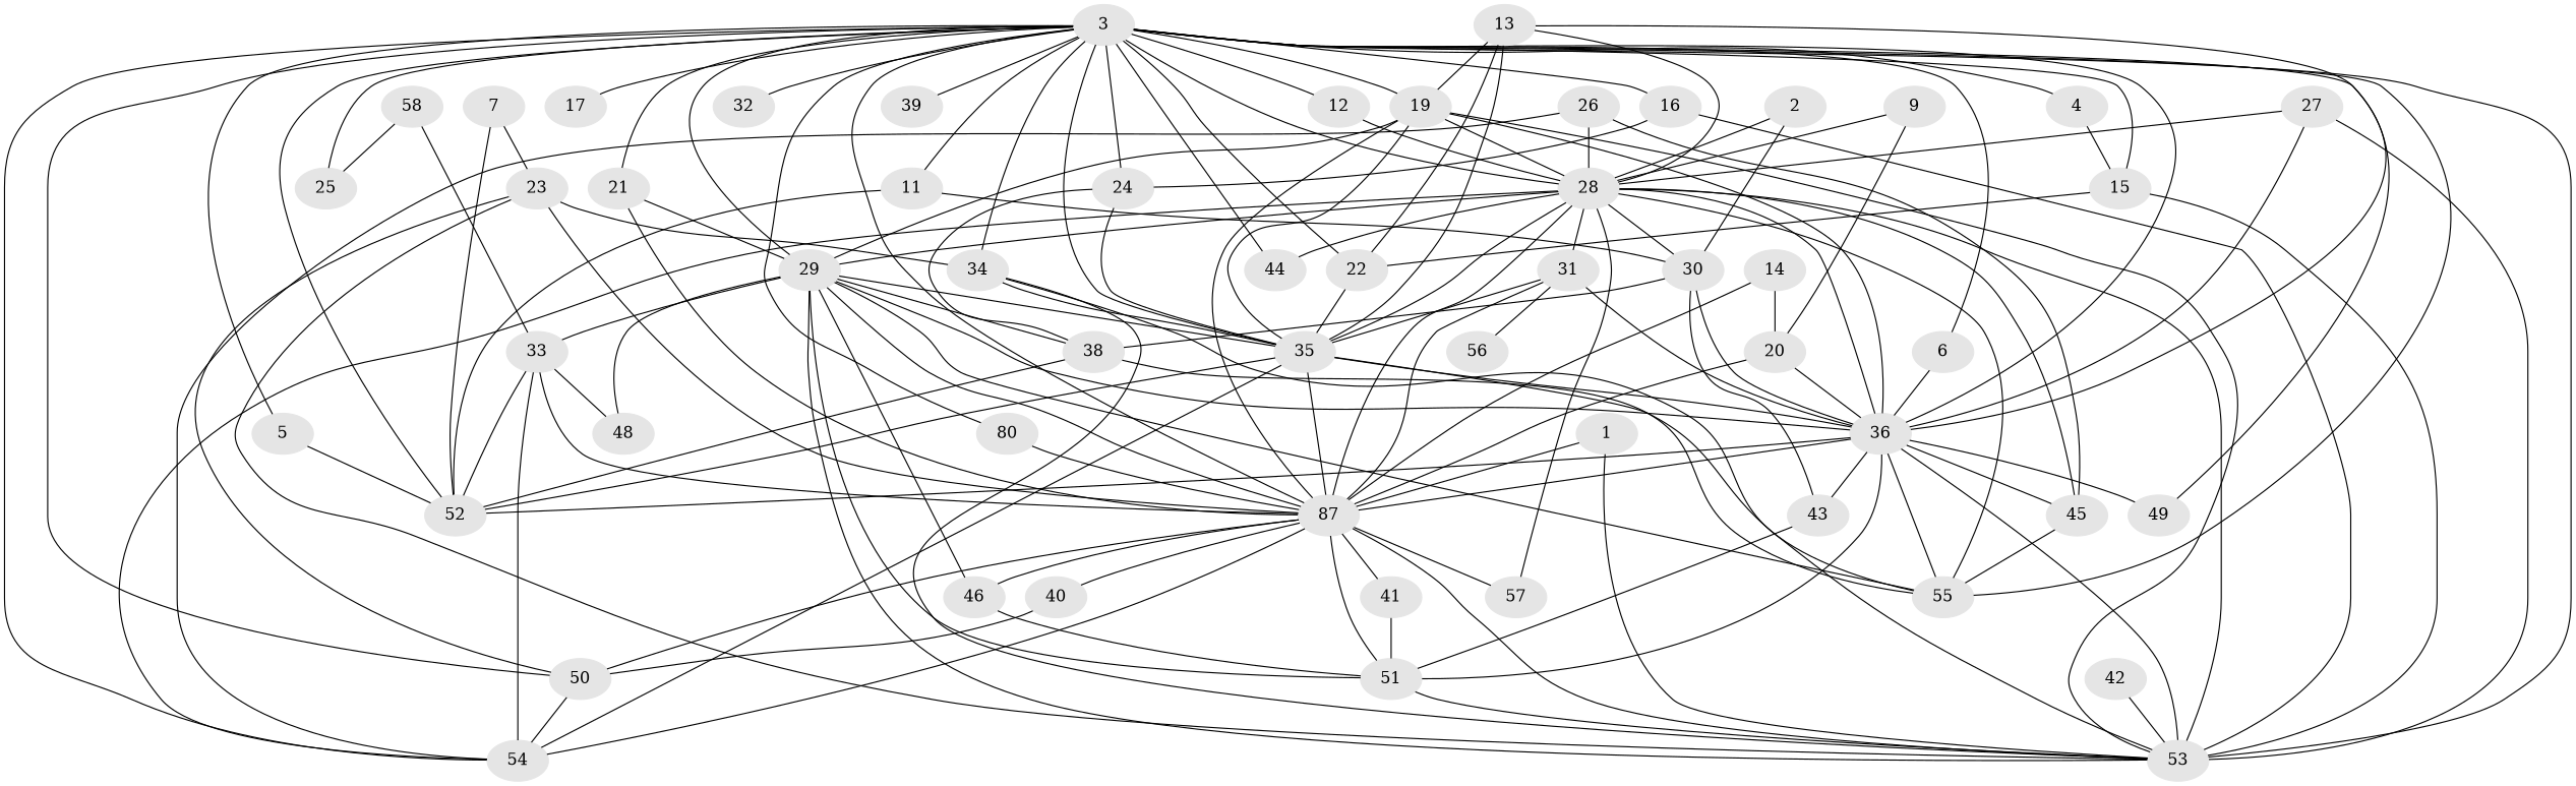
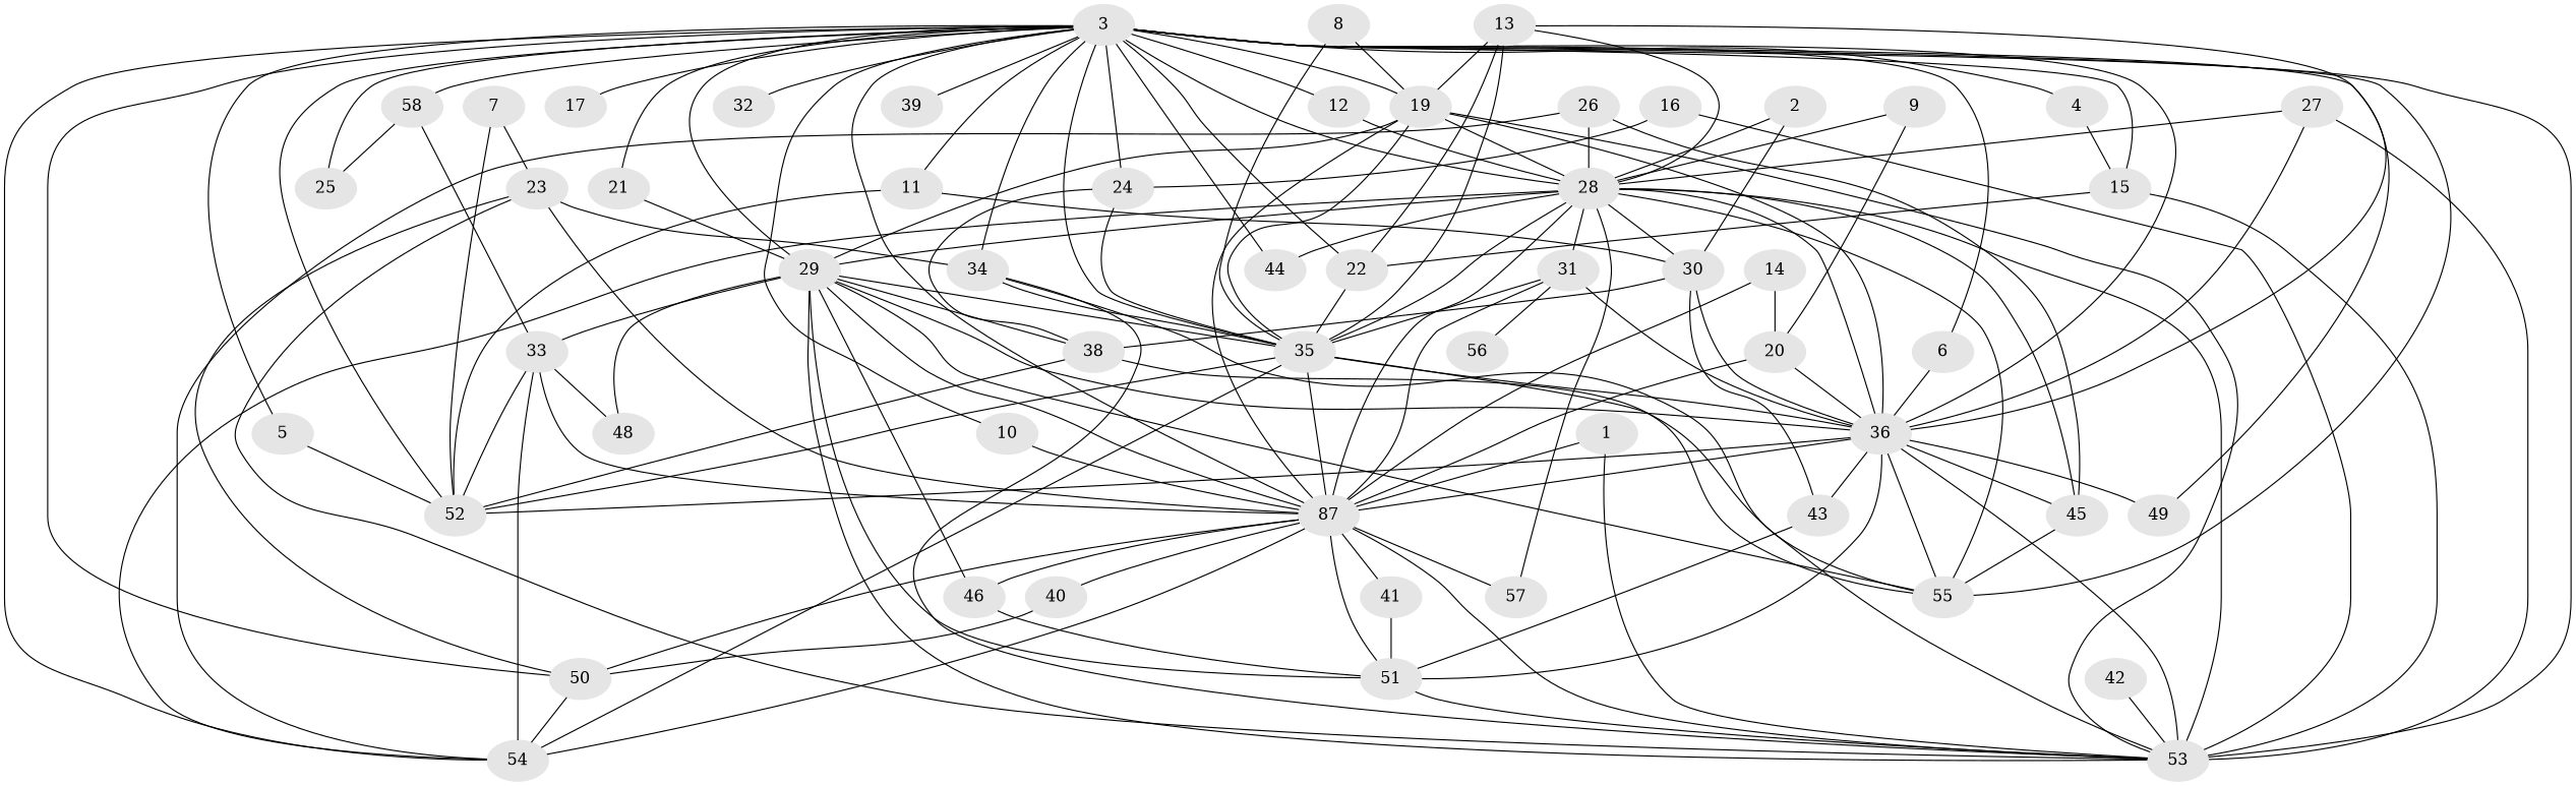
  graph {
    node [color=gray90 style=filled]
    edge [weight=1.0]
    n1 [label=87]
    1
    53
    50
    54
    57
    46
    51
    40
    41
    2
    28
    30
    29
    35
    36
    44
    55
    45
    31
    38
    43
    3
    4
    5
    6
-   10 [label=80]
+   10
    11
    12
    15
    17
    n32 [label=58]
    19
    21
    22
    24
    25
    32
    34
    39
    49
    52
    33
    48
    42
    7
    23
+   8
    9
    20
    13
    14
    16
    26
    27
    56
    n1 -- 53
    n1 -- 50
    n1 -- 54
    n1 -- 57
    n1 -- 46
    n1 -- 51
    n1 -- 40
    n1 -- 41
    1 -- n1
    1 -- 53
    50 -- 54
    46 -- 51
    51 -- 53
    40 -- 50
    41 -- 51
    2 -- 28
    2 -- 30
    28 -- n1
    28 -- 53
    28 -- 54
    28 -- 57
    28 -- 30 [weight=2.0]
    28 -- 29
    28 -- 35
    28 -- 36
    28 -- 44
    28 -- 55
    28 -- 45
    28 -- 31
    30 -- 36
    30 -- 38
    30 -- 43
    29 -- n1
    29 -- 53
    29 -- 46
    29 -- 51
    29 -- 35
    29 -- 36 [weight=2.0]
    29 -- 55
    29 -- 38
    29 -- 33 [weight=2.0]
    29 -- 48
    35 -- n1 [weight=2.0]
    35 -- 53
    35 -- 54
    35 -- 36
    35 -- 52
    36 -- n1 [weight=2.0]
    36 -- 53
    36 -- 51 [weight=2.0]
    36 -- 55 [weight=2.0]
    36 -- 45 [weight=2.0]
    36 -- 43
    36 -- 49
    36 -- 52 [weight=2.0]
    45 -- 55
    31 -- n1 [weight=3.0]
    31 -- 35
    31 -- 36
    31 -- 56
    38 -- 55
    38 -- 52
    43 -- 51
    3 -- n1 [weight=4.0]
    3 -- 53 [weight=4.0]
    3 -- 50
    3 -- 54
    3 -- 28 [weight=5.0]
    3 -- 29 [weight=3.0]
    3 -- 35 [weight=3.0]
    3 -- 36 [weight=3.0]
    3 -- 44
    3 -- 55
    3 -- 4
    3 -- 5
    3 -- 6
    3 -- 10
    3 -- 11
    3 -- 12
    3 -- 15
    3 -- 17 [weight=2.0]
-   3 -- 16 [weight=2.0]
+   3 -- n32 [weight=2.0]
    3 -- 19 [weight=3.0]
    3 -- 21
    3 -- 22
    3 -- 24
    3 -- 25
    3 -- 32
    3 -- 34
    3 -- 39
    3 -- 49
    3 -- 52
    4 -- 15
    5 -- 52
    6 -- 36
    10 -- n1
    11 -- 30
    11 -- 52
    12 -- 28
    15 -- 53
    15 -- 22
    n32 -- 25
    n32 -- 33
    19 -- n1
    19 -- 53
    19 -- 28
    19 -- 29
    19 -- 35
    19 -- 36 [weight=2.0]
-   21 -- n1
    21 -- 29
    22 -- 35
    24 -- 35
    24 -- 38
    34 -- 53
    34 -- 35
    34 -- 55
    33 -- n1
    33 -- 54
    33 -- 52
    33 -- 48
    42 -- 53
    7 -- 52
    7 -- 23
    23 -- n1
    23 -- 53
    23 -- 50
    23 -- 34
+   8 -- 35
+   8 -- 19
    9 -- 28
    9 -- 20
    20 -- n1 [weight=2.0]
    20 -- 36
    13 -- 28
    13 -- 35
    13 -- 36
    13 -- 19
    13 -- 22 [weight=2.0]
    14 -- n1
    14 -- 20
    16 -- 53
    16 -- 24
    26 -- 54
    26 -- 28
    26 -- 45
    27 -- 53 [weight=2.0]
    27 -- 28
    27 -- 36
  }
